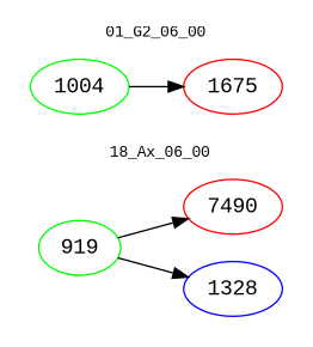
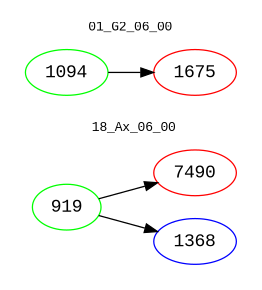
  digraph {
    fontname="Liberation Mono"
    rankdir=LR
    node [color=green fontname="Liberation Mono"]
    edge [color=black fontname="Liberation Mono"]
    n1 [label=919]
-   n2 [color=blue label=1328]
+   n2 [color=blue label=1368]
    n3 [color=red label=7490]
-   n4 [label=1004]
+   n4 [label=1094]
    n5 [color=red label=1675]
    subgraph cluster_1 {
      color=white
      fontsize=10
      label="18_Ax_06_00"
      n1
      n2
      n3
    }
    subgraph cluster_2 {
      color=white
      fontsize=10
      label="01_G2_06_00"
      n4
      n5
    }
    n1 -> n2
    n1 -> n3
    n4 -> n5
  }
